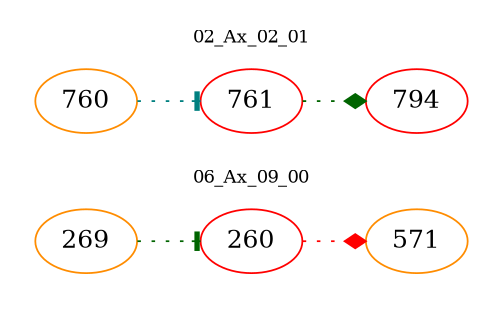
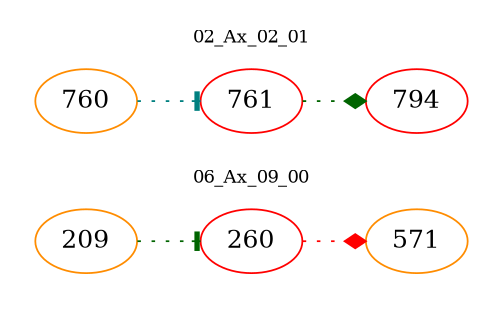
  digraph {
    rankdir=LR
    node [color=darkorange]
    edge [arrowhead=tee color=darkgreen style=dotted]
-   n1 [label=269]
+   n1 [label=209]
    n2 [color=red label=260]
    n3 [label=571]
    n4 [label=760]
    n5 [color=red label=761]
    n6 [color=red label=794]
    subgraph cluster_1 {
      color=white
      fontsize=10
      label="06_Ax_09_00"
      n1
      n2
      n3
    }
    subgraph cluster_2 {
      color=white
      fontsize=10
      label="02_Ax_02_01"
      n4
      n5
      n6
    }
    n1 -> n2
    n2 -> n3 [arrowhead=diamond color=red]
    n4 -> n5 [color=teal]
    n5 -> n6 [arrowhead=diamond]
  }
